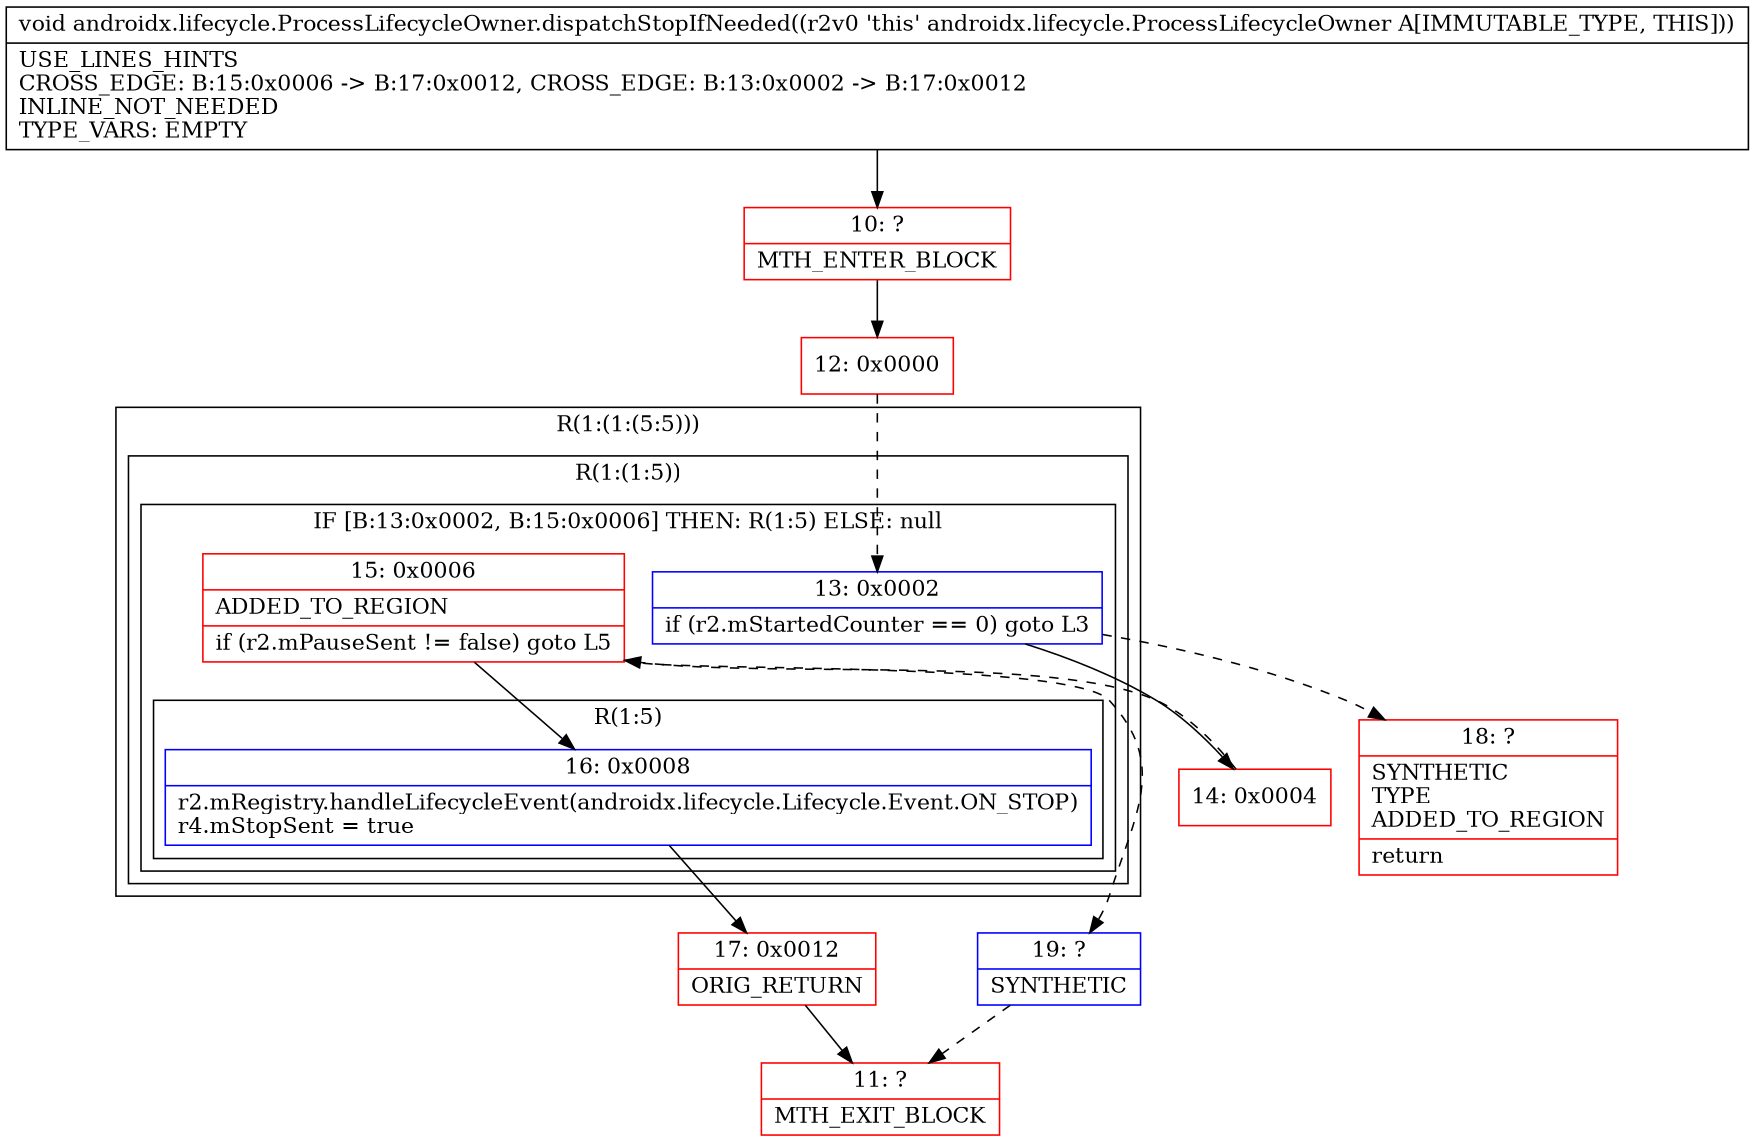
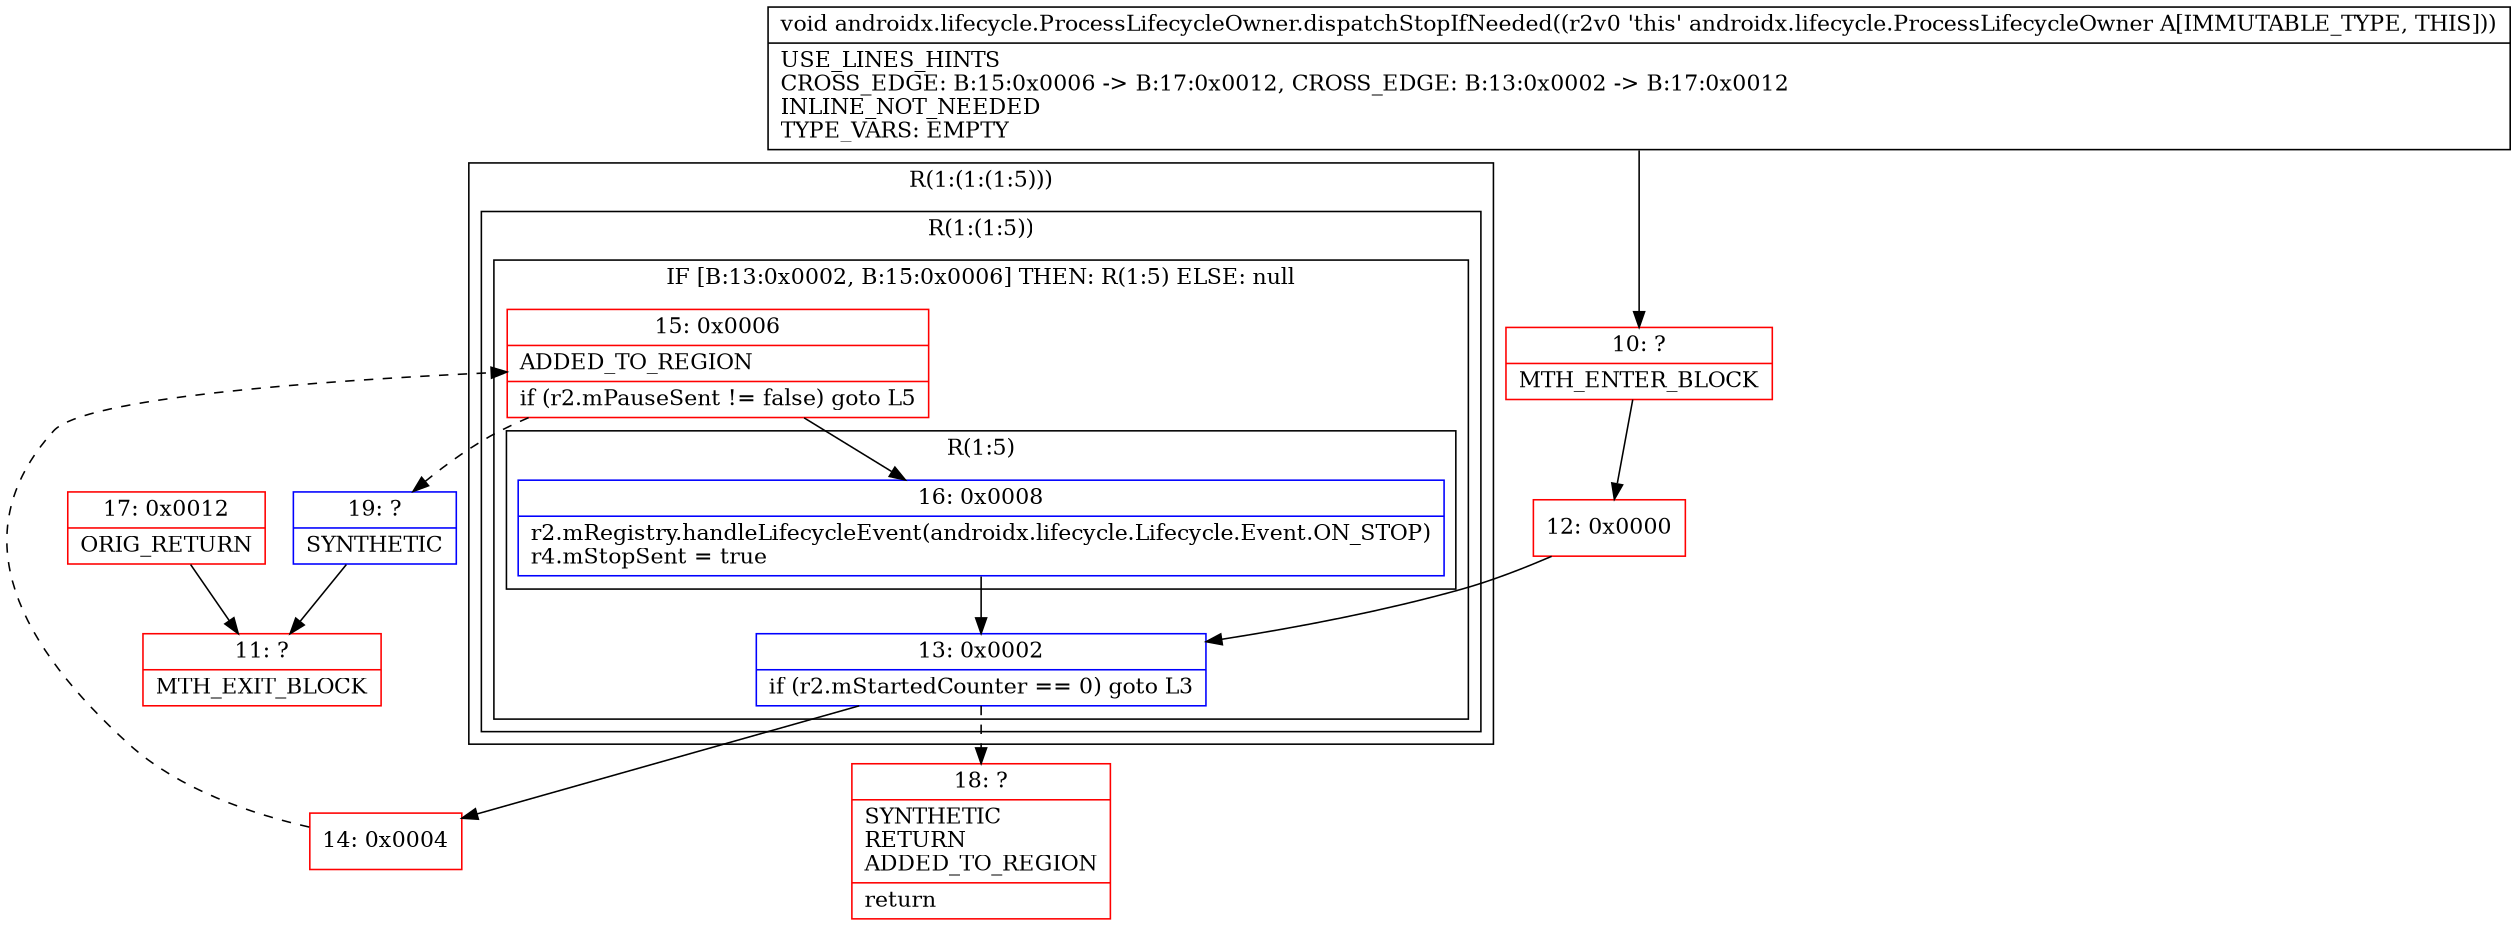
  digraph {
    node [color=red shape=record]
    n1 [color=blue label="{16\:\ 0x0008|r2.mRegistry.handleLifecycleEvent(androidx.lifecycle.Lifecycle.Event.ON_STOP)\lr4.mStopSent = true\l}"]
    n2 [color=blue label="{13\:\ 0x0002|if (r2.mStartedCounter == 0) goto L3\l}"]
    n3 [label="{15\:\ 0x0006|ADDED_TO_REGION\l|if (r2.mPauseSent != false) goto L5\l}"]
    n4 [label="{17\:\ 0x0012|ORIG_RETURN\l}"]
    n5 [label="{14\:\ 0x0004}"]
-   n6 [label="{18\:\ ?|SYNTHETIC\lTYPE\lADDED_TO_REGION\l|return\l}"]
+   n6 [label="{18\:\ ?|SYNTHETIC\lRETURN\lADDED_TO_REGION\l|return\l}"]
    n7 [color=blue label="{19\:\ ?|SYNTHETIC\l}"]
    n8 [label="{11\:\ ?|MTH_EXIT_BLOCK\l}"]
    n9 [label="{10\:\ ?|MTH_ENTER_BLOCK\l}"]
    n10 [label="{12\:\ 0x0000}"]
    n11 [label="{void androidx.lifecycle.ProcessLifecycleOwner.dispatchStopIfNeeded((r2v0 'this' androidx.lifecycle.ProcessLifecycleOwner A[IMMUTABLE_TYPE, THIS]))  | USE_LINES_HINTS\lCROSS_EDGE: B:15:0x0006 \-\> B:17:0x0012, CROSS_EDGE: B:13:0x0002 \-\> B:17:0x0012\lINLINE_NOT_NEEDED\lTYPE_VARS: EMPTY\l}" color=""]
    subgraph cluster_1 {
-     label="R(1:(1:(5:5)))"
+     label="R(1:(1:(1:5)))"
      subgraph cluster_2 {
        label="R(1:(1:5))"
        subgraph cluster_3 {
          label="IF [B:13:0x0002, B:15:0x0006] THEN: R(1:5) ELSE: null"
          n2
          n3
          subgraph cluster_4 {
            label="R(1:5)"
            n1
          }
        }
      }
    }
-   n1 -> n4
+   n1 -> n2
    n2 -> n5
    n2 -> n6 [style=dashed]
    n3 -> n1
    n3 -> n7 [style=dashed]
    n4 -> n8
    n5 -> n3 [style=dashed]
-   n7 -> n8 [style=dashed]
+   n7 -> n8
    n9 -> n10
-   n10 -> n2 [style=dashed]
+   n10 -> n2
    n11 -> n9
  }
